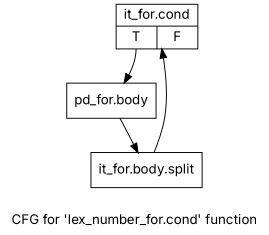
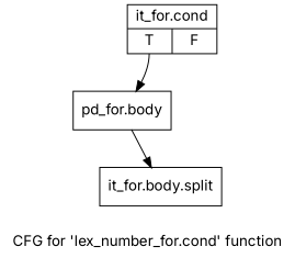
  digraph {
    fontname=Inter
    label="CFG for 'lex_number_for.cond' function"
    node [fontname=Inter shape=record]
    edge [fontname=Inter]
    n1 [label="{it_for.cond|{<s0>T|<s1>F}}"]
    n2 [label="{pd_for.body}"]
    n3 [label="{it_for.body.split}"]
    n1 -> n2 [tailport=s0]
    n2 -> n3
-   n3 -> n1
  }
